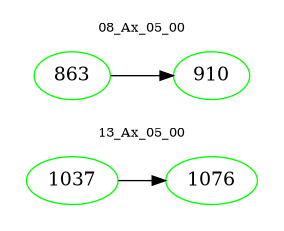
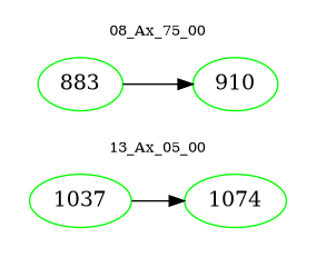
  digraph {
    rankdir=LR
    node [color=green]
    edge [color=black]
    n1 [label=1037]
-   n2 [label=1076]
-   n3 [label=863]
+   n2 [label=1074]
+   n3 [label=883]
    n4 [label=910]
    subgraph cluster_1 {
      color=white
      fontsize=10
      label="13_Ax_05_00"
      n1
      n2
    }
    subgraph cluster_2 {
      color=white
      fontsize=10
-     label="08_Ax_05_00"
+     label="08_Ax_75_00"
      n3
      n4
    }
    n1 -> n2
    n3 -> n4
  }
